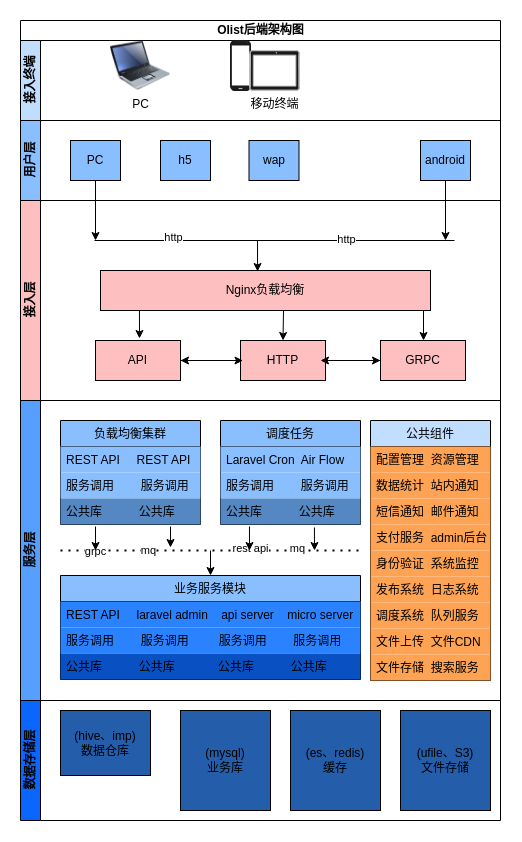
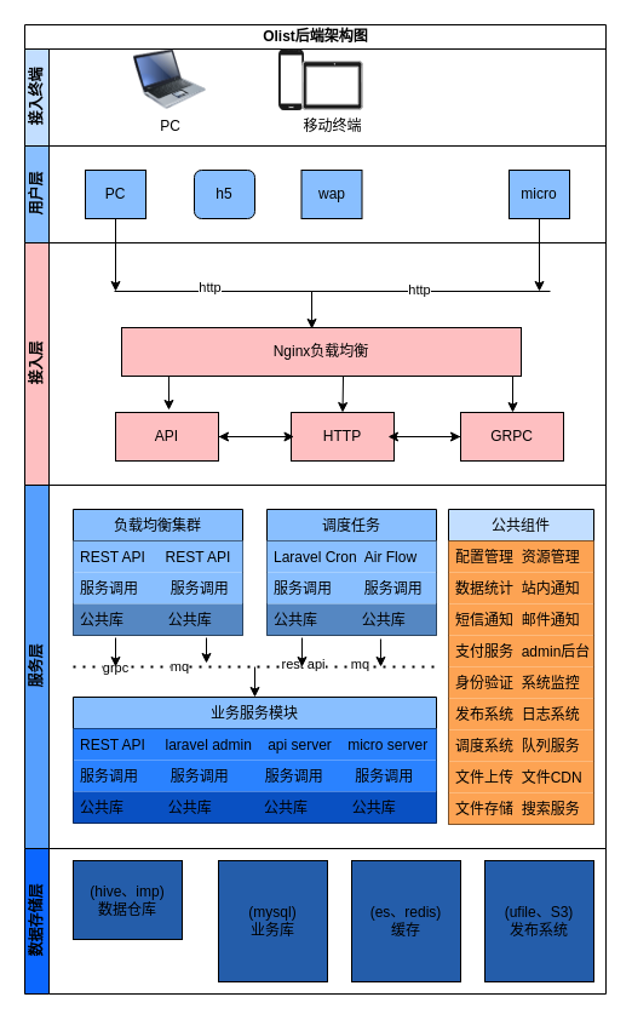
  <mxCell id="0" />
  <mxCell id="1" parent="0" />
  <mxCell id="2" value="Olist后端架构图" style="swimlane;html=1;childLayout=stackLayout;resizeParent=1;resizeParentMax=0;horizontal=1;startSize=20;horizontalStack=0;" vertex="1" parent="1"><mxGeometry x="20" y="20" width="480" height="380" as="geometry" /></mxCell>
  <mxCell id="3" value="接入终端" style="swimlane;html=1;startSize=20;horizontal=0;fillColor=#C2DEFF;" vertex="1" parent="2"><mxGeometry y="20" width="480" height="80" as="geometry" /></mxCell>
  <mxCell id="4" value="PC" style="image;html=1;image=img/lib/clip_art/computers/Laptop_128x128.png" vertex="1" parent="3"><mxGeometry x="90" width="60" height="50" as="geometry" /></mxCell>
  <mxCell id="5" value="" style="verticalLabelPosition=bottom;verticalAlign=top;html=1;shadow=0;dashed=0;strokeWidth=1;shape=mxgraph.android.phone2;strokeColor=#1A1A1A;fillColor=#1A1A1A;" vertex="1" parent="3"><mxGeometry x="210" width="20" height="50" as="geometry" /></mxCell>
  <mxCell id="6" value="&lt;span&gt;移动终端&lt;/span&gt;" style="verticalLabelPosition=bottom;verticalAlign=top;html=1;shadow=0;dashed=0;strokeWidth=1;shape=mxgraph.android.tab2;strokeColor=#c0c0c0;direction=north;fillColor=#1A1A1A;" vertex="1" parent="3"><mxGeometry x="229" y="10" width="50" height="40" as="geometry" /></mxCell>
  <mxCell id="7" value="用户层" style="swimlane;html=1;startSize=20;horizontal=0;fillColor=#89BFFF;" vertex="1" parent="2"><mxGeometry y="100" width="480" height="80" as="geometry" /></mxCell>
  <mxCell id="8" value="PC" style="whiteSpace=wrap;html=1;fillColor=#89BFFF;" vertex="1" parent="7"><mxGeometry x="50" y="20" width="50" height="40" as="geometry" /></mxCell>
- <mxCell id="9" value="h5" style="whiteSpace=wrap;html=1;fillColor=#89BFFF;" vertex="1" parent="7"><mxGeometry x="140" y="20" width="50" height="40" as="geometry" /></mxCell>
- <mxCell id="10" value="android" style="whiteSpace=wrap;html=1;fillColor=#89BFFF;" vertex="1" parent="7"><mxGeometry x="400" y="20" width="50" height="40" as="geometry" /></mxCell>
+ <mxCell id="9" value="h5" style="whiteSpace=wrap;html=1;fillColor=#89BFFF;rounded=1;" vertex="1" parent="7"><mxGeometry x="140" y="20" width="50" height="40" as="geometry" /></mxCell>
+ <mxCell id="10" value="micro" style="whiteSpace=wrap;html=1;fillColor=#89BFFF;" vertex="1" parent="7"><mxGeometry x="400" y="20" width="50" height="40" as="geometry" /></mxCell>
  <mxCell id="11" value="wap" style="whiteSpace=wrap;html=1;fillColor=#89BFFF;" vertex="1" parent="7"><mxGeometry x="228.5" y="20" width="50" height="40" as="geometry" /></mxCell>
  <mxCell id="12" value="接入层" style="swimlane;html=1;startSize=20;horizontal=0;fillColor=#FEBFC1;" vertex="1" parent="2"><mxGeometry y="180" width="480" height="200" as="geometry" /></mxCell>
  <mxCell id="13" value="Nginx负载均衡" style="whiteSpace=wrap;html=1;fillColor=#FEBFC1;" vertex="1" parent="12"><mxGeometry x="80" y="70" width="330" height="40" as="geometry" /></mxCell>
  <mxCell id="14" value="" style="endArrow=classic;html=1;entryX=0.476;entryY=0.025;entryDx=0;entryDy=0;entryPerimeter=0;" edge="1" parent="12" target="13"><mxGeometry width="50" height="50" relative="1" as="geometry"><mxPoint x="237" y="40" as="sourcePoint" /><mxPoint x="237" y="65" as="targetPoint" /></mxGeometry></mxCell>
  <mxCell id="15" value="" style="endArrow=none;html=1;" edge="1" parent="12"><mxGeometry width="50" height="50" relative="1" as="geometry"><mxPoint x="74" y="40" as="sourcePoint" /><mxPoint x="434" y="40" as="targetPoint" /></mxGeometry></mxCell>
  <mxCell id="16" value="http" style="edgeLabel;html=1;align=center;verticalAlign=middle;resizable=0;points=[];" vertex="1" connectable="0" parent="15"><mxGeometry x="-0.567" y="4" relative="1" as="geometry"><mxPoint as="offset" /></mxGeometry></mxCell>
  <mxCell id="17" value="http" style="edgeLabel;html=1;align=center;verticalAlign=middle;resizable=0;points=[];" vertex="1" connectable="0" parent="15"><mxGeometry x="0.394" y="2" relative="1" as="geometry"><mxPoint as="offset" /></mxGeometry></mxCell>
  <mxCell id="18" value="API" style="whiteSpace=wrap;html=1;fillColor=#FEBFC1;" vertex="1" parent="12"><mxGeometry x="75" y="140" width="85" height="40" as="geometry" /></mxCell>
  <mxCell id="19" value="GRPC" style="whiteSpace=wrap;html=1;fillColor=#FEBFC1;" vertex="1" parent="12"><mxGeometry x="360" y="140" width="85" height="40" as="geometry" /></mxCell>
  <mxCell id="20" value="HTTP" style="whiteSpace=wrap;html=1;fillColor=#FEBFC1;" vertex="1" parent="12"><mxGeometry x="220" y="140" width="85" height="40" as="geometry" /></mxCell>
  <mxCell id="21" value="" style="endArrow=classic;html=1;exitX=0.118;exitY=1;exitDx=0;exitDy=0;exitPerimeter=0;" edge="1" parent="12" source="13"><mxGeometry width="50" height="50" relative="1" as="geometry"><mxPoint x="247" y="50" as="sourcePoint" /><mxPoint x="119" y="138" as="targetPoint" /></mxGeometry></mxCell>
  <mxCell id="22" value="" style="endArrow=classic;html=1;" edge="1" parent="12"><mxGeometry width="50" height="50" relative="1" as="geometry"><mxPoint x="403" y="110" as="sourcePoint" /><mxPoint x="403" y="140" as="targetPoint" /></mxGeometry></mxCell>
  <mxCell id="23" value="服务层" style="swimlane;html=1;startSize=20;horizontal=0;fillColor=#569FFE;" vertex="1" parent="1"><mxGeometry x="20" y="400" width="480" height="300" as="geometry" /></mxCell>
  <mxCell id="24" value="负载均衡集群" style="swimlane;fontStyle=0;childLayout=stackLayout;horizontal=1;startSize=26;fillColor=#89BFFF;horizontalStack=0;resizeParent=1;resizeParentMax=0;resizeLast=0;collapsible=1;marginBottom=0;" vertex="1" parent="23"><mxGeometry x="40" y="20" width="140" height="104" as="geometry" /></mxCell>
  <mxCell id="25" value="REST API     REST API" style="text;strokeColor=none;fillColor=#89BFFF;align=left;verticalAlign=top;spacingLeft=4;spacingRight=4;overflow=hidden;rotatable=0;points=[[0,0.5],[1,0.5]];portConstraint=eastwest;" vertex="1" parent="24"><mxGeometry y="26" width="140" height="26" as="geometry" /></mxCell>
  <mxCell id="26" value="服务调用        服务调用" style="text;strokeColor=none;fillColor=#89BFFF;align=left;verticalAlign=top;spacingLeft=4;spacingRight=4;overflow=hidden;rotatable=0;points=[[0,0.5],[1,0.5]];portConstraint=eastwest;" vertex="1" parent="24"><mxGeometry y="52" width="140" height="26" as="geometry" /></mxCell>
  <mxCell id="27" value="公共库           公共库&#10; " style="text;strokeColor=none;fillColor=#5587C2;align=left;verticalAlign=top;spacingLeft=4;spacingRight=4;overflow=hidden;rotatable=0;points=[[0,0.5],[1,0.5]];portConstraint=eastwest;" vertex="1" parent="24"><mxGeometry y="78" width="140" height="26" as="geometry" /></mxCell>
  <mxCell id="28" value="调度任务" style="swimlane;fontStyle=0;childLayout=stackLayout;horizontal=1;startSize=26;fillColor=#89BFFF;horizontalStack=0;resizeParent=1;resizeParentMax=0;resizeLast=0;collapsible=1;marginBottom=0;" vertex="1" parent="23"><mxGeometry x="200" y="20" width="140" height="104" as="geometry" /></mxCell>
  <mxCell id="29" value="Laravel Cron  Air Flow" style="text;strokeColor=none;fillColor=#89BFFF;align=left;verticalAlign=top;spacingLeft=4;spacingRight=4;overflow=hidden;rotatable=0;points=[[0,0.5],[1,0.5]];portConstraint=eastwest;" vertex="1" parent="28"><mxGeometry y="26" width="140" height="26" as="geometry" /></mxCell>
  <mxCell id="30" value="服务调用        服务调用" style="text;strokeColor=none;fillColor=#89BFFF;align=left;verticalAlign=top;spacingLeft=4;spacingRight=4;overflow=hidden;rotatable=0;points=[[0,0.5],[1,0.5]];portConstraint=eastwest;" vertex="1" parent="28"><mxGeometry y="52" width="140" height="26" as="geometry" /></mxCell>
  <mxCell id="31" value="公共库           公共库&#10; " style="text;strokeColor=none;fillColor=#5587C2;align=left;verticalAlign=top;spacingLeft=4;spacingRight=4;overflow=hidden;rotatable=0;points=[[0,0.5],[1,0.5]];portConstraint=eastwest;" vertex="1" parent="28"><mxGeometry y="78" width="140" height="26" as="geometry" /></mxCell>
  <mxCell id="32" value="业务服务模块" style="swimlane;fontStyle=0;childLayout=stackLayout;horizontal=1;startSize=26;fillColor=#89BFFF;horizontalStack=0;resizeParent=1;resizeParentMax=0;resizeLast=0;collapsible=1;marginBottom=0;" vertex="1" parent="23"><mxGeometry x="40" y="175" width="300" height="104" as="geometry" /></mxCell>
  <mxCell id="33" value="REST API     laravel admin    api server    micro server" style="text;strokeColor=none;fillColor=#2A82FF;align=left;verticalAlign=top;spacingLeft=4;spacingRight=4;overflow=hidden;rotatable=0;points=[[0,0.5],[1,0.5]];portConstraint=eastwest;" vertex="1" parent="32"><mxGeometry y="26" width="300" height="26" as="geometry" /></mxCell>
  <mxCell id="34" value="服务调用        服务调用         服务调用        服务调用&#10; " style="text;strokeColor=none;fillColor=#2A82FF;align=left;verticalAlign=top;spacingLeft=4;spacingRight=4;overflow=hidden;rotatable=0;points=[[0,0.5],[1,0.5]];portConstraint=eastwest;" vertex="1" parent="32"><mxGeometry y="52" width="300" height="26" as="geometry" /></mxCell>
  <mxCell id="35" value="公共库           公共库             公共库           公共库" style="text;strokeColor=none;fillColor=#0950C2;align=left;verticalAlign=top;spacingLeft=4;spacingRight=4;overflow=hidden;rotatable=0;points=[[0,0.5],[1,0.5]];portConstraint=eastwest;" vertex="1" parent="32"><mxGeometry y="78" width="300" height="26" as="geometry" /></mxCell>
  <mxCell id="36" value="公共组件" style="swimlane;fontStyle=0;childLayout=stackLayout;horizontal=1;startSize=26;fillColor=#C2DEFF;horizontalStack=0;resizeParent=1;resizeParentMax=0;resizeLast=0;collapsible=1;marginBottom=0;" vertex="1" parent="23"><mxGeometry x="350" y="20" width="120" height="260" as="geometry" /></mxCell>
  <mxCell id="37" value="配置管理  资源管理" style="text;strokeColor=none;fillColor=#FDA353;align=left;verticalAlign=top;spacingLeft=4;spacingRight=4;overflow=hidden;rotatable=0;points=[[0,0.5],[1,0.5]];portConstraint=eastwest;" vertex="1" parent="36"><mxGeometry y="26" width="120" height="26" as="geometry" /></mxCell>
  <mxCell id="38" value="数据统计  站内通知" style="text;strokeColor=none;fillColor=#FDA353;align=left;verticalAlign=top;spacingLeft=4;spacingRight=4;overflow=hidden;rotatable=0;points=[[0,0.5],[1,0.5]];portConstraint=eastwest;" vertex="1" parent="36"><mxGeometry y="52" width="120" height="26" as="geometry" /></mxCell>
  <mxCell id="39" value="短信通知  邮件通知" style="text;strokeColor=none;fillColor=#FDA353;align=left;verticalAlign=top;spacingLeft=4;spacingRight=4;overflow=hidden;rotatable=0;points=[[0,0.5],[1,0.5]];portConstraint=eastwest;" vertex="1" parent="36"><mxGeometry y="78" width="120" height="26" as="geometry" /></mxCell>
  <mxCell id="40" value="支付服务  admin后台" style="text;strokeColor=none;fillColor=#FDA353;align=left;verticalAlign=top;spacingLeft=4;spacingRight=4;overflow=hidden;rotatable=0;points=[[0,0.5],[1,0.5]];portConstraint=eastwest;" vertex="1" parent="36"><mxGeometry y="104" width="120" height="26" as="geometry" /></mxCell>
  <mxCell id="41" value="身份验证  系统监控" style="text;strokeColor=none;fillColor=#FDA353;align=left;verticalAlign=top;spacingLeft=4;spacingRight=4;overflow=hidden;rotatable=0;points=[[0,0.5],[1,0.5]];portConstraint=eastwest;" vertex="1" parent="36"><mxGeometry y="130" width="120" height="26" as="geometry" /></mxCell>
  <mxCell id="42" value="发布系统  日志系统" style="text;strokeColor=none;fillColor=#FDA353;align=left;verticalAlign=top;spacingLeft=4;spacingRight=4;overflow=hidden;rotatable=0;points=[[0,0.5],[1,0.5]];portConstraint=eastwest;" vertex="1" parent="36"><mxGeometry y="156" width="120" height="26" as="geometry" /></mxCell>
  <mxCell id="43" value="调度系统  队列服务" style="text;strokeColor=none;fillColor=#FDA353;align=left;verticalAlign=top;spacingLeft=4;spacingRight=4;overflow=hidden;rotatable=0;points=[[0,0.5],[1,0.5]];portConstraint=eastwest;" vertex="1" parent="36"><mxGeometry y="182" width="120" height="26" as="geometry" /></mxCell>
  <mxCell id="44" value="文件上传  文件CDN" style="text;strokeColor=none;fillColor=#FDA353;align=left;verticalAlign=top;spacingLeft=4;spacingRight=4;overflow=hidden;rotatable=0;points=[[0,0.5],[1,0.5]];portConstraint=eastwest;" vertex="1" parent="36"><mxGeometry y="208" width="120" height="26" as="geometry" /></mxCell>
  <mxCell id="45" value="文件存储  搜索服务" style="text;strokeColor=none;fillColor=#FDA353;align=left;verticalAlign=top;spacingLeft=4;spacingRight=4;overflow=hidden;rotatable=0;points=[[0,0.5],[1,0.5]];portConstraint=eastwest;" vertex="1" parent="36"><mxGeometry y="234" width="120" height="26" as="geometry" /></mxCell>
  <mxCell id="46" value="数据存储层" style="swimlane;html=1;startSize=20;horizontal=0;fillColor=#0B66FE;" vertex="1" parent="1"><mxGeometry x="20" y="700" width="480" height="120" as="geometry" /></mxCell>
  <mxCell id="47" value="(mysql)&lt;br&gt;业务库" style="whiteSpace=wrap;html=1;fillColor=#245DAA;" vertex="1" parent="46"><mxGeometry x="160" y="10" width="90" height="100" as="geometry" /></mxCell>
  <mxCell id="48" value="(es、redis)&lt;br&gt;缓存" style="whiteSpace=wrap;html=1;fillColor=#245DAA;" vertex="1" parent="46"><mxGeometry x="270" y="10" width="90" height="100" as="geometry" /></mxCell>
- <mxCell id="49" value="(ufile、S3)&lt;br&gt;文件存储" style="whiteSpace=wrap;html=1;fillColor=#245DAA;" vertex="1" parent="46"><mxGeometry x="380" y="10" width="90" height="100" as="geometry" /></mxCell>
+ <mxCell id="49" value="(ufile、S3)&lt;br&gt;发布系统" style="whiteSpace=wrap;html=1;fillColor=#245DAA;" vertex="1" parent="46"><mxGeometry x="380" y="10" width="90" height="100" as="geometry" /></mxCell>
  <mxCell id="50" value="" style="endArrow=classic;html=1;exitX=0.5;exitY=1;exitDx=0;exitDy=0;" edge="1" parent="1" source="8"><mxGeometry width="50" height="50" relative="1" as="geometry"><mxPoint x="90" y="260" as="sourcePoint" /><mxPoint x="95" y="240" as="targetPoint" /></mxGeometry></mxCell>
  <mxCell id="51" value="" style="endArrow=classic;html=1;exitX=0.5;exitY=1;exitDx=0;exitDy=0;" edge="1" parent="1" source="10"><mxGeometry width="50" height="50" relative="1" as="geometry"><mxPoint x="105" y="260" as="sourcePoint" /><mxPoint x="445" y="240" as="targetPoint" /></mxGeometry></mxCell>
  <mxCell id="52" value="" style="endArrow=none;dashed=1;html=1;dashPattern=1 3;strokeWidth=2;" edge="1" parent="1"><mxGeometry width="50" height="50" relative="1" as="geometry"><mxPoint x="60" y="550" as="sourcePoint" /><mxPoint x="360" y="550" as="targetPoint" /></mxGeometry></mxCell>
  <mxCell id="53" value="grpc" style="edgeLabel;html=1;align=center;verticalAlign=middle;resizable=0;points=[];" vertex="1" connectable="0" parent="52"><mxGeometry x="-0.773" relative="1" as="geometry"><mxPoint as="offset" /></mxGeometry></mxCell>
  <mxCell id="54" value="mq" style="edgeLabel;html=1;align=center;verticalAlign=middle;resizable=0;points=[];" vertex="1" connectable="0" parent="52"><mxGeometry x="-0.42" y="1" relative="1" as="geometry"><mxPoint as="offset" /></mxGeometry></mxCell>
  <mxCell id="55" value="rest api" style="edgeLabel;html=1;align=center;verticalAlign=middle;resizable=0;points=[];" vertex="1" connectable="0" parent="52"><mxGeometry x="0.26" y="3" relative="1" as="geometry"><mxPoint as="offset" /></mxGeometry></mxCell>
  <mxCell id="56" value="mq" style="edgeLabel;html=1;align=center;verticalAlign=middle;resizable=0;points=[];" vertex="1" connectable="0" parent="52"><mxGeometry x="0.573" y="3" relative="1" as="geometry"><mxPoint as="offset" /></mxGeometry></mxCell>
  <mxCell id="57" value="" style="endArrow=classic;html=1;exitX=0.671;exitY=1.115;exitDx=0;exitDy=0;exitPerimeter=0;" edge="1" parent="1" source="31"><mxGeometry width="50" height="50" relative="1" as="geometry"><mxPoint x="280" y="600" as="sourcePoint" /><mxPoint x="314" y="550" as="targetPoint" /></mxGeometry></mxCell>
  <mxCell id="58" value="" style="endArrow=classic;html=1;exitX=0.207;exitY=1.077;exitDx=0;exitDy=0;exitPerimeter=0;" edge="1" parent="1" source="31"><mxGeometry width="50" height="50" relative="1" as="geometry"><mxPoint x="323.94" y="536.99" as="sourcePoint" /><mxPoint x="249" y="550" as="targetPoint" /></mxGeometry></mxCell>
  <mxCell id="59" value="" style="endArrow=classic;html=1;" edge="1" parent="1"><mxGeometry width="50" height="50" relative="1" as="geometry"><mxPoint x="170" y="526" as="sourcePoint" /><mxPoint x="170" y="547" as="targetPoint" /></mxGeometry></mxCell>
  <mxCell id="60" value="" style="endArrow=classic;html=1;exitX=0.25;exitY=1.077;exitDx=0;exitDy=0;exitPerimeter=0;" edge="1" parent="1" source="27"><mxGeometry width="50" height="50" relative="1" as="geometry"><mxPoint x="343.94" y="556.99" as="sourcePoint" /><mxPoint x="95" y="550" as="targetPoint" /></mxGeometry></mxCell>
  <mxCell id="61" value="" style="endArrow=classic;html=1;entryX=0.5;entryY=0;entryDx=0;entryDy=0;" edge="1" parent="1" target="32"><mxGeometry width="50" height="50" relative="1" as="geometry"><mxPoint x="210" y="550" as="sourcePoint" /><mxPoint x="354" y="590" as="targetPoint" /></mxGeometry></mxCell>
  <mxCell id="62" value="(hive、imp)&lt;br&gt;数据仓库" style="whiteSpace=wrap;html=1;fillColor=#245DAA;" vertex="1" parent="1"><mxGeometry x="60" y="710" width="90" height="65" as="geometry" /></mxCell>
  <mxCell id="63" value="" style="endArrow=classic;html=1;entryX=0.5;entryY=0;entryDx=0;entryDy=0;" edge="1" parent="1" target="20"><mxGeometry width="50" height="50" relative="1" as="geometry"><mxPoint x="283" y="310" as="sourcePoint" /><mxPoint x="290" y="339" as="targetPoint" /></mxGeometry></mxCell>
  <mxCell id="64" value="" style="edgeStyle=orthogonalEdgeStyle;rounded=0;orthogonalLoop=1;jettySize=auto;html=1;" edge="1" parent="1" source="18"><mxGeometry relative="1" as="geometry"><mxPoint x="242.5" y="360" as="targetPoint" /></mxGeometry></mxCell>
  <mxCell id="65" value="" style="edgeStyle=orthogonalEdgeStyle;rounded=0;orthogonalLoop=1;jettySize=auto;html=1;" edge="1" parent="1" source="20"><mxGeometry relative="1" as="geometry"><mxPoint x="380" y="360" as="targetPoint" /></mxGeometry></mxCell>
  <mxCell id="66" value="" style="edgeStyle=orthogonalEdgeStyle;rounded=0;orthogonalLoop=1;jettySize=auto;html=1;" edge="1" parent="1" source="19"><mxGeometry relative="1" as="geometry"><mxPoint x="320" y="360" as="targetPoint" /></mxGeometry></mxCell>
  <mxCell id="67" value="" style="edgeStyle=orthogonalEdgeStyle;rounded=0;orthogonalLoop=1;jettySize=auto;html=1;" edge="1" parent="1" source="20"><mxGeometry relative="1" as="geometry"><mxPoint x="180" y="360" as="targetPoint" /></mxGeometry></mxCell>
